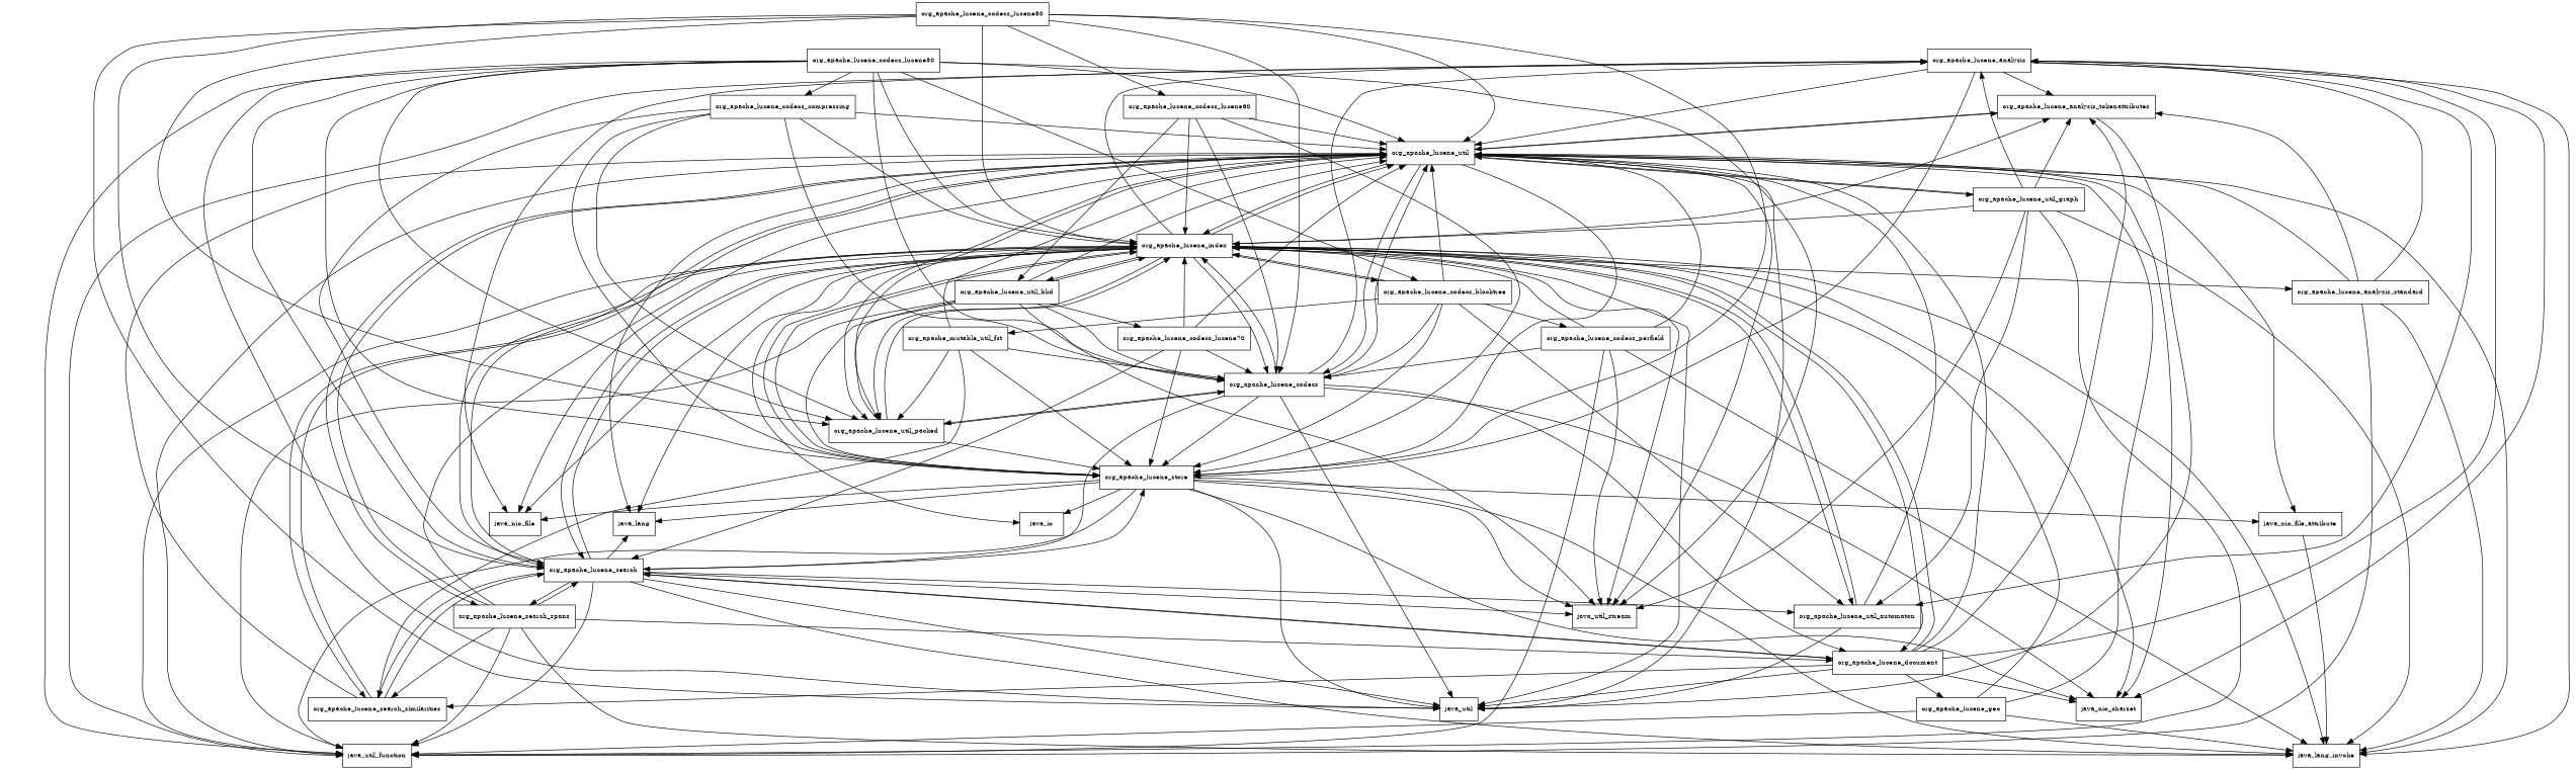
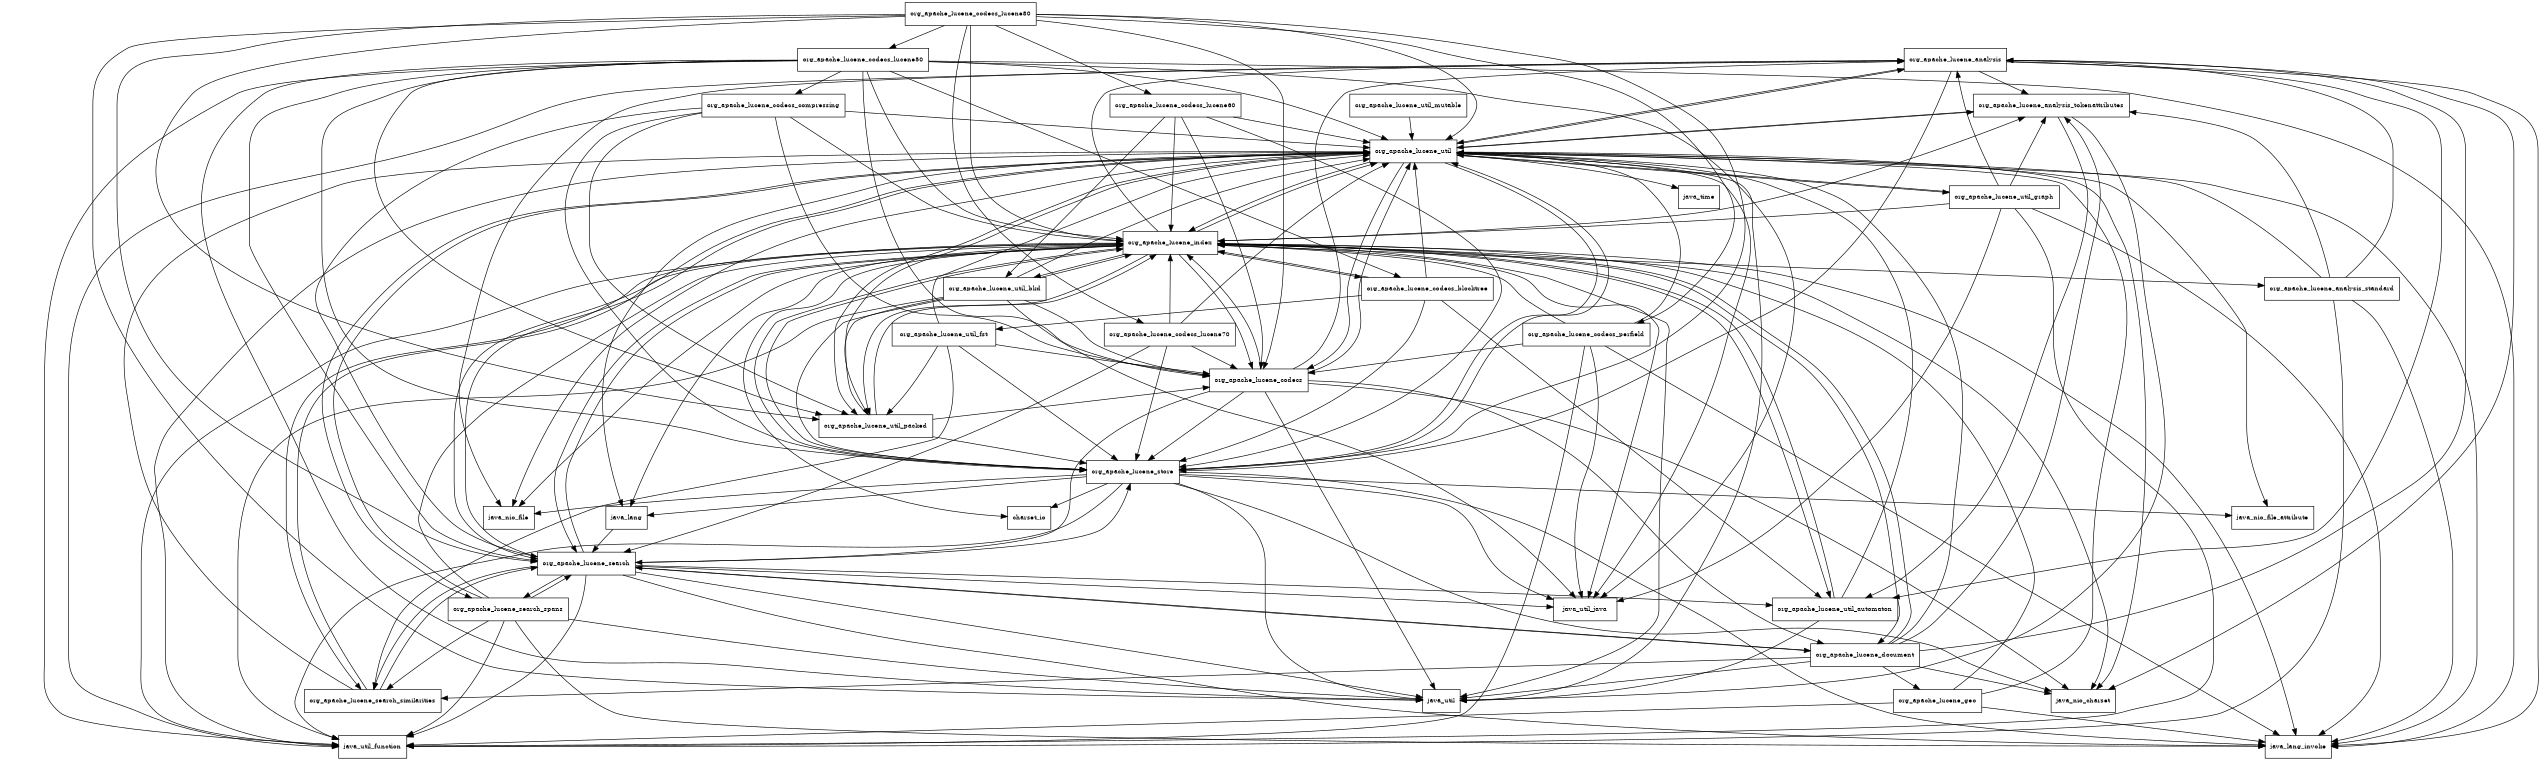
  digraph {
    node [fontsize=10.0 shape=box]
    org_apache_lucene_analysis
    java_lang_invoke
    java_nio_charset
    java_nio_file
    java_util_function
    org_apache_lucene_analysis_tokenattributes
    org_apache_lucene_store
    org_apache_lucene_util
    org_apache_lucene_util_automaton
    java_util
    org_apache_lucene_index
-   java_util_stream
-   java_io
+   java_util_stream [label=java_util_java]
+   java_io [label=charset_io]
    java_lang
    java_nio_file_attribute
    org_apache_lucene_codecs
    org_apache_lucene_search
    org_apache_lucene_util_packed
    org_apache_lucene_search_spans
+   java_time
    org_apache_lucene_util_graph
    org_apache_lucene_analysis_standard
    org_apache_lucene_document
    org_apache_lucene_search_similarities
    org_apache_lucene_codecs_blocktree
    org_apache_lucene_util_bkd
    org_apache_lucene_geo
-   org_apache_lucene_util_fst [label=org_apache_mutable_util_fst]
+   org_apache_lucene_util_fst
    org_apache_lucene_codecs_compressing
    org_apache_lucene_codecs_lucene50
    org_apache_lucene_codecs_lucene60
    org_apache_lucene_codecs_lucene70
    org_apache_lucene_codecs_lucene80
    org_apache_lucene_codecs_perfield
+   org_apache_lucene_util_mutable
    org_apache_lucene_analysis -> java_lang_invoke
    org_apache_lucene_analysis -> java_nio_charset
    org_apache_lucene_analysis -> java_nio_file
    org_apache_lucene_analysis -> java_util_function
    org_apache_lucene_analysis -> org_apache_lucene_analysis_tokenattributes
    org_apache_lucene_analysis -> org_apache_lucene_store
    org_apache_lucene_analysis -> org_apache_lucene_util
    org_apache_lucene_analysis -> org_apache_lucene_util_automaton
    org_apache_lucene_analysis_tokenattributes -> org_apache_lucene_util
    org_apache_lucene_analysis_tokenattributes -> java_util
    org_apache_lucene_store -> java_lang_invoke
    org_apache_lucene_store -> java_nio_charset
    org_apache_lucene_store -> java_nio_file
    org_apache_lucene_store -> java_util_function
+   org_apache_lucene_store -> org_apache_lucene_util
    org_apache_lucene_store -> java_util
    org_apache_lucene_store -> org_apache_lucene_index
    org_apache_lucene_store -> java_util_stream
    org_apache_lucene_store -> java_io
    org_apache_lucene_store -> java_lang
    org_apache_lucene_store -> java_nio_file_attribute
+   org_apache_lucene_util -> org_apache_lucene_analysis
    org_apache_lucene_util -> java_lang_invoke
    org_apache_lucene_util -> java_nio_charset
    org_apache_lucene_util -> java_nio_file
    org_apache_lucene_util -> java_util_function
    org_apache_lucene_util -> org_apache_lucene_analysis_tokenattributes
    org_apache_lucene_util -> org_apache_lucene_store
    org_apache_lucene_util -> java_util
    org_apache_lucene_util -> org_apache_lucene_index
    org_apache_lucene_util -> java_util_stream
    org_apache_lucene_util -> java_lang
    org_apache_lucene_util -> java_nio_file_attribute
    org_apache_lucene_util -> org_apache_lucene_codecs
    org_apache_lucene_util -> org_apache_lucene_search
    org_apache_lucene_util -> org_apache_lucene_util_packed
    org_apache_lucene_util -> org_apache_lucene_search_spans
+   org_apache_lucene_util -> java_time
    org_apache_lucene_util -> org_apache_lucene_util_graph
    org_apache_lucene_util_automaton -> org_apache_lucene_util
    org_apache_lucene_util_automaton -> java_util
    org_apache_lucene_util_automaton -> org_apache_lucene_index
    org_apache_lucene_index -> org_apache_lucene_analysis
    org_apache_lucene_index -> java_lang_invoke
    org_apache_lucene_index -> java_nio_charset
    org_apache_lucene_index -> java_nio_file
    org_apache_lucene_index -> java_util_function
    org_apache_lucene_index -> org_apache_lucene_analysis_tokenattributes
    org_apache_lucene_index -> org_apache_lucene_store
    org_apache_lucene_index -> org_apache_lucene_util
    org_apache_lucene_index -> org_apache_lucene_util_automaton
    org_apache_lucene_index -> java_util
    org_apache_lucene_index -> java_util_stream
    org_apache_lucene_index -> java_io
    org_apache_lucene_index -> java_lang
    org_apache_lucene_index -> org_apache_lucene_codecs
    org_apache_lucene_index -> org_apache_lucene_search
    org_apache_lucene_index -> org_apache_lucene_util_packed
    org_apache_lucene_index -> org_apache_lucene_analysis_standard
    org_apache_lucene_index -> org_apache_lucene_document
    org_apache_lucene_index -> org_apache_lucene_search_similarities
    org_apache_lucene_index -> org_apache_lucene_codecs_blocktree
    org_apache_lucene_index -> org_apache_lucene_util_bkd
    org_apache_lucene_codecs -> org_apache_lucene_analysis
    org_apache_lucene_codecs -> java_nio_charset
    org_apache_lucene_codecs -> org_apache_lucene_store
    org_apache_lucene_codecs -> org_apache_lucene_util
    org_apache_lucene_codecs -> java_util
    org_apache_lucene_codecs -> org_apache_lucene_index
    org_apache_lucene_codecs -> org_apache_lucene_search
-   org_apache_lucene_codecs -> org_apache_lucene_util_packed
    org_apache_lucene_codecs -> org_apache_lucene_document
    org_apache_lucene_search -> java_lang_invoke
    org_apache_lucene_search -> java_util_function
    org_apache_lucene_search -> org_apache_lucene_store
    org_apache_lucene_search -> org_apache_lucene_util
    org_apache_lucene_search -> org_apache_lucene_util_automaton
    org_apache_lucene_search -> java_util
    org_apache_lucene_search -> org_apache_lucene_index
    org_apache_lucene_search -> java_util_stream
-   org_apache_lucene_search -> java_lang
+   java_lang -> org_apache_lucene_search
    org_apache_lucene_search -> org_apache_lucene_search_spans
    org_apache_lucene_search -> org_apache_lucene_document
    org_apache_lucene_search -> org_apache_lucene_search_similarities
    org_apache_lucene_util_packed -> org_apache_lucene_store
    org_apache_lucene_util_packed -> org_apache_lucene_util
    org_apache_lucene_util_packed -> org_apache_lucene_index
    org_apache_lucene_util_packed -> org_apache_lucene_codecs
    org_apache_lucene_search_spans -> java_lang_invoke
    org_apache_lucene_search_spans -> java_util_function
    org_apache_lucene_search_spans -> org_apache_lucene_util
-   org_apache_lucene_search_spans -> org_apache_lucene_document
+   org_apache_lucene_search_spans -> java_util
    org_apache_lucene_search_spans -> org_apache_lucene_index
    org_apache_lucene_search_spans -> org_apache_lucene_search
    org_apache_lucene_search_spans -> org_apache_lucene_search_similarities
    org_apache_lucene_util_graph -> org_apache_lucene_analysis
    org_apache_lucene_util_graph -> java_lang_invoke
    org_apache_lucene_util_graph -> java_util_function
    org_apache_lucene_util_graph -> org_apache_lucene_analysis_tokenattributes
    org_apache_lucene_util_graph -> org_apache_lucene_util
-   org_apache_lucene_util_graph -> org_apache_lucene_util_automaton
+   org_apache_lucene_analysis_tokenattributes -> org_apache_lucene_util_automaton
    org_apache_lucene_util_graph -> org_apache_lucene_index
    org_apache_lucene_util_graph -> java_util_stream
    org_apache_lucene_analysis_standard -> org_apache_lucene_analysis
    org_apache_lucene_analysis_standard -> java_lang_invoke
    org_apache_lucene_analysis_standard -> java_util_function
    org_apache_lucene_analysis_standard -> org_apache_lucene_analysis_tokenattributes
    org_apache_lucene_analysis_standard -> org_apache_lucene_util
    org_apache_lucene_document -> org_apache_lucene_analysis
    org_apache_lucene_document -> java_nio_charset
    org_apache_lucene_document -> org_apache_lucene_analysis_tokenattributes
    org_apache_lucene_document -> org_apache_lucene_util
    org_apache_lucene_document -> java_util
    org_apache_lucene_document -> org_apache_lucene_index
    org_apache_lucene_document -> org_apache_lucene_search
    org_apache_lucene_document -> org_apache_lucene_search_similarities
    org_apache_lucene_document -> org_apache_lucene_geo
    org_apache_lucene_search_similarities -> org_apache_lucene_util
    org_apache_lucene_search_similarities -> org_apache_lucene_index
    org_apache_lucene_search_similarities -> org_apache_lucene_search
    org_apache_lucene_codecs_blocktree -> org_apache_lucene_store
    org_apache_lucene_codecs_blocktree -> org_apache_lucene_util
    org_apache_lucene_codecs_blocktree -> org_apache_lucene_util_automaton
    org_apache_lucene_codecs_blocktree -> org_apache_lucene_index
-   org_apache_lucene_codecs_blocktree -> org_apache_lucene_codecs
    org_apache_lucene_codecs_blocktree -> org_apache_lucene_util_fst
    org_apache_lucene_util_bkd -> java_util_function
    org_apache_lucene_util_bkd -> org_apache_lucene_store
    org_apache_lucene_util_bkd -> org_apache_lucene_util
    org_apache_lucene_util_bkd -> org_apache_lucene_index
    org_apache_lucene_util_bkd -> java_util_stream
    org_apache_lucene_util_bkd -> org_apache_lucene_codecs
    org_apache_lucene_util_bkd -> org_apache_lucene_util_packed
    org_apache_lucene_geo -> java_lang_invoke
    org_apache_lucene_geo -> java_util_function
    org_apache_lucene_geo -> org_apache_lucene_util
    org_apache_lucene_geo -> org_apache_lucene_index
    org_apache_lucene_util_fst -> org_apache_lucene_store
    org_apache_lucene_util_fst -> org_apache_lucene_util
    org_apache_lucene_util_fst -> org_apache_lucene_codecs
    org_apache_lucene_util_fst -> org_apache_lucene_util_packed
    org_apache_lucene_util_fst -> org_apache_lucene_search_similarities
    org_apache_lucene_codecs_compressing -> org_apache_lucene_store
    org_apache_lucene_codecs_compressing -> org_apache_lucene_util
    org_apache_lucene_codecs_compressing -> org_apache_lucene_index
    org_apache_lucene_codecs_compressing -> org_apache_lucene_codecs
    org_apache_lucene_codecs_compressing -> org_apache_lucene_search
    org_apache_lucene_codecs_compressing -> org_apache_lucene_util_packed
-   java_nio_file_attribute -> java_lang_invoke
+   org_apache_lucene_codecs_lucene50 -> java_lang_invoke
    org_apache_lucene_codecs_lucene50 -> java_util_function
    org_apache_lucene_codecs_lucene50 -> org_apache_lucene_store
    org_apache_lucene_codecs_lucene50 -> org_apache_lucene_util
    org_apache_lucene_codecs_lucene50 -> java_util
    org_apache_lucene_codecs_lucene50 -> org_apache_lucene_index
    org_apache_lucene_codecs_lucene50 -> java_util_stream
    org_apache_lucene_codecs_lucene50 -> org_apache_lucene_codecs
    org_apache_lucene_codecs_lucene50 -> org_apache_lucene_search
    org_apache_lucene_codecs_lucene50 -> org_apache_lucene_util_packed
    org_apache_lucene_codecs_lucene50 -> org_apache_lucene_codecs_blocktree
    org_apache_lucene_codecs_lucene50 -> org_apache_lucene_codecs_compressing
    org_apache_lucene_codecs_lucene60 -> org_apache_lucene_store
    org_apache_lucene_codecs_lucene60 -> org_apache_lucene_util
    org_apache_lucene_codecs_lucene60 -> org_apache_lucene_index
    org_apache_lucene_codecs_lucene60 -> org_apache_lucene_codecs
    org_apache_lucene_codecs_lucene60 -> org_apache_lucene_util_bkd
    org_apache_lucene_codecs_lucene70 -> org_apache_lucene_store
    org_apache_lucene_codecs_lucene70 -> org_apache_lucene_util
    org_apache_lucene_codecs_lucene70 -> org_apache_lucene_index
    org_apache_lucene_codecs_lucene70 -> org_apache_lucene_codecs
    org_apache_lucene_codecs_lucene70 -> org_apache_lucene_search
    org_apache_lucene_codecs_lucene80 -> org_apache_lucene_store
    org_apache_lucene_codecs_lucene80 -> org_apache_lucene_util
    org_apache_lucene_codecs_lucene80 -> java_util
    org_apache_lucene_codecs_lucene80 -> org_apache_lucene_index
    org_apache_lucene_codecs_lucene80 -> org_apache_lucene_codecs
    org_apache_lucene_codecs_lucene80 -> org_apache_lucene_search
    org_apache_lucene_codecs_lucene80 -> org_apache_lucene_util_packed
+   org_apache_lucene_codecs_lucene80 -> org_apache_lucene_codecs_lucene50
    org_apache_lucene_codecs_lucene80 -> org_apache_lucene_codecs_lucene60
-   org_apache_lucene_util_bkd -> org_apache_lucene_codecs_lucene70
-   org_apache_lucene_codecs_blocktree -> org_apache_lucene_codecs_perfield
+   org_apache_lucene_codecs_lucene80 -> org_apache_lucene_codecs_lucene70
+   org_apache_lucene_codecs_lucene80 -> org_apache_lucene_codecs_perfield
    org_apache_lucene_codecs_perfield -> java_lang_invoke
    org_apache_lucene_codecs_perfield -> java_util_function
    org_apache_lucene_codecs_perfield -> org_apache_lucene_util
    org_apache_lucene_codecs_perfield -> org_apache_lucene_index
    org_apache_lucene_codecs_perfield -> java_util_stream
    org_apache_lucene_codecs_perfield -> org_apache_lucene_codecs
+   org_apache_lucene_util_mutable -> org_apache_lucene_util
  }
